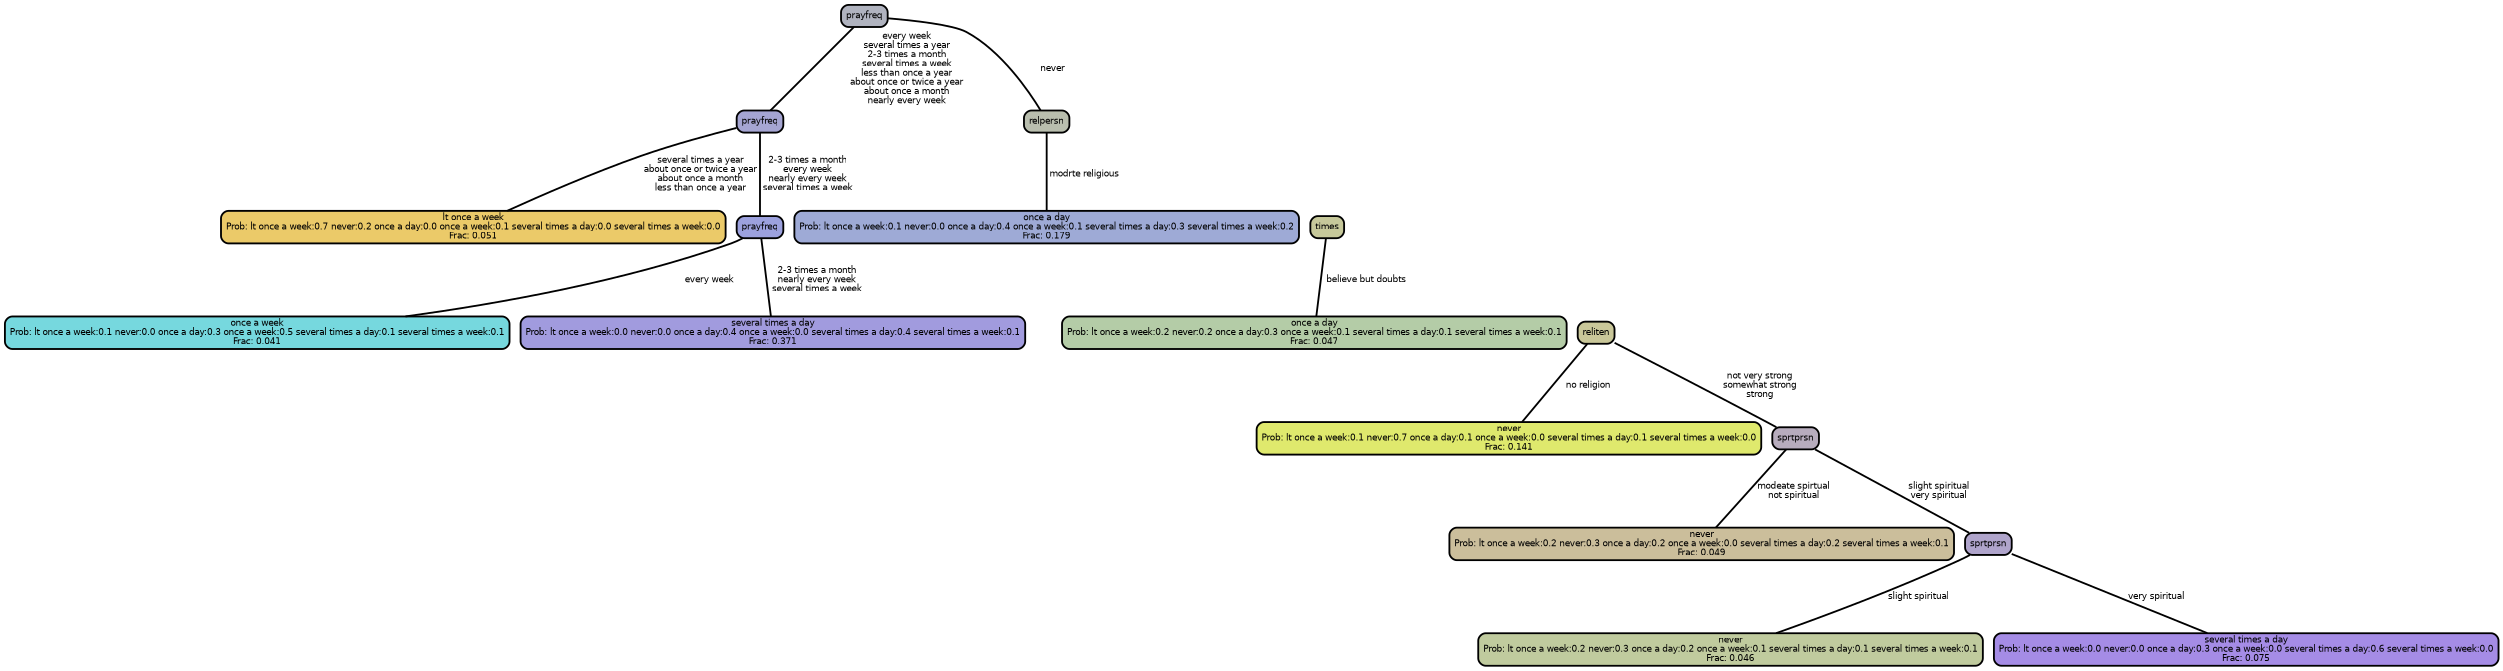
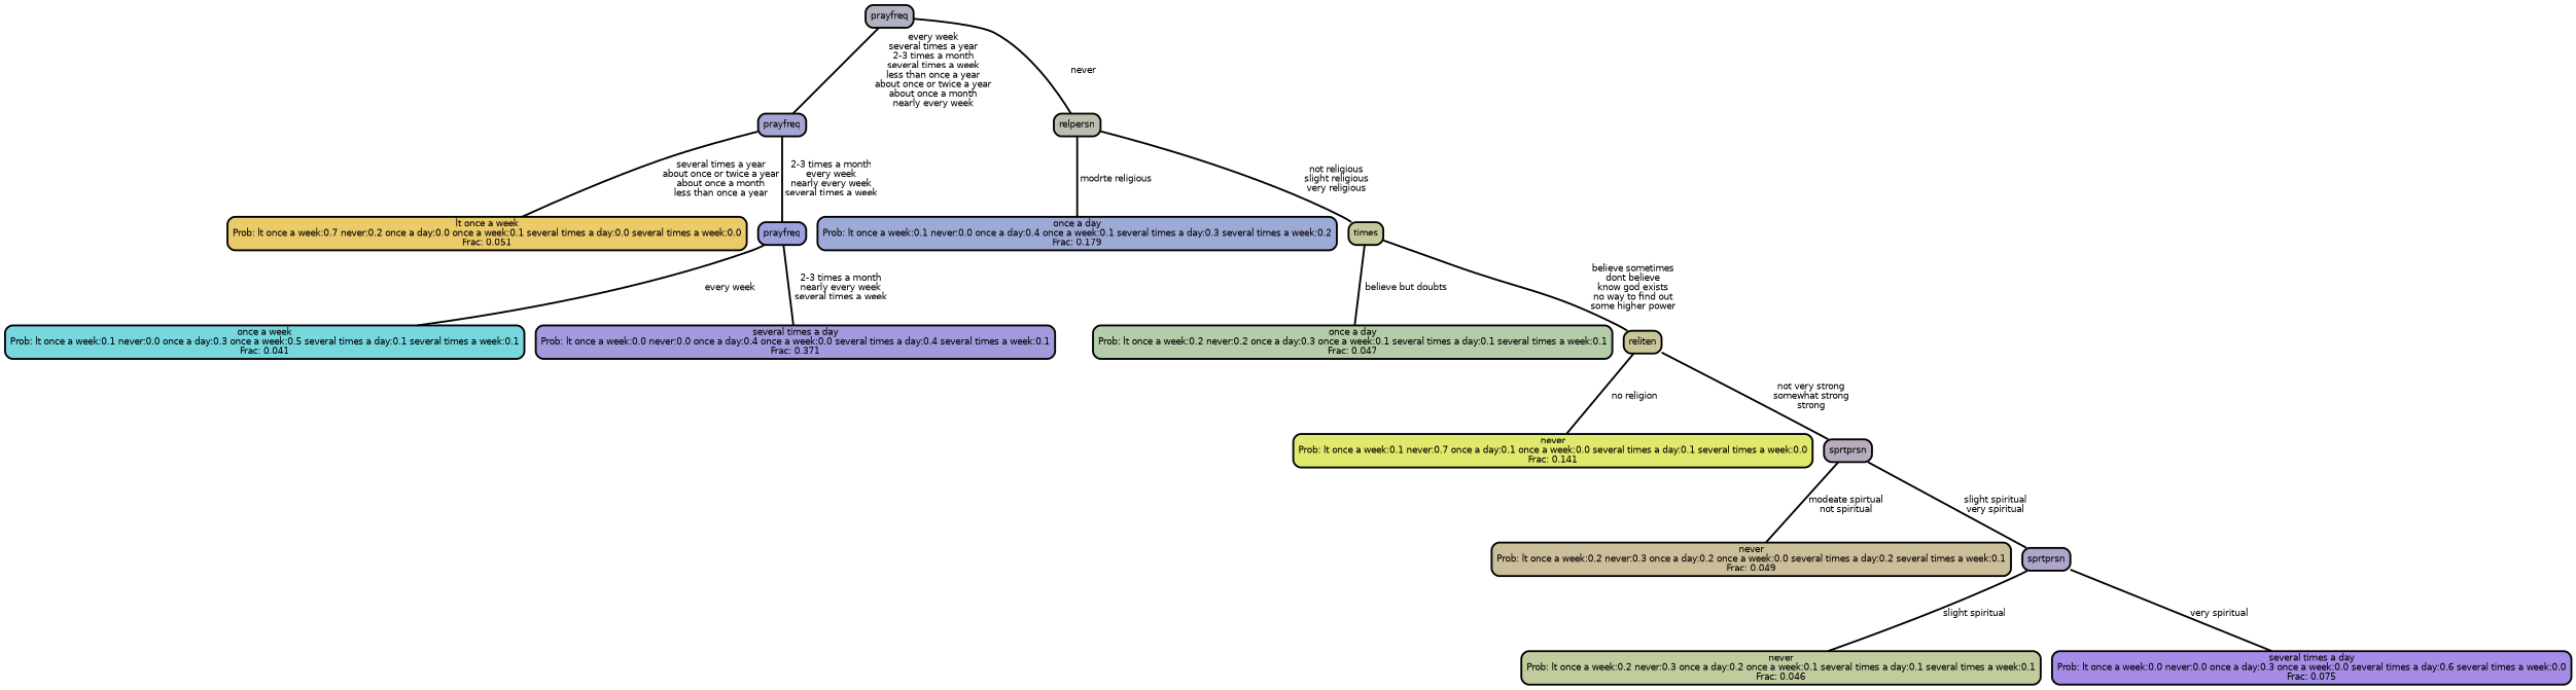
  graph {
    ranksep="0 equally"
    splines=straight
    node [color=black fontcolor=black fontname=helvetica penwidth=3 shape=box style="filled, rounded"]
    edge [color=black fontname=helvetica penwidth=3]
    n1 [fillcolor="#ebca69" label="lt once a week\nProb: lt once a week:0.7 never:0.2 once a day:0.0 once a week:0.1 several times a day:0.0 several times a week:0.0\nFrac: 0.051"]
    n2 [fillcolor="#a5a5d2" label=prayfreq]
    n3 [fillcolor="#9ca1de" label=prayfreq]
    n4 [fillcolor="#76d8de" label="once a week\nProb: lt once a week:0.1 never:0.0 once a day:0.3 once a week:0.5 several times a day:0.1 several times a week:0.1\nFrac: 0.041"]
    n5 [fillcolor="#a19bde" label="several times a day\nProb: lt once a week:0.0 never:0.0 once a day:0.4 once a week:0.0 several times a day:0.4 several times a week:0.1\nFrac: 0.371"]
    n6 [fillcolor="#b0b3bf" label=prayfreq]
    n7 [fillcolor="#b9beae" label=relpersn]
    n8 [fillcolor="#9eaad6" label="once a day\nProb: lt once a week:0.1 never:0.0 once a day:0.4 once a week:0.1 several times a day:0.3 several times a week:0.2\nFrac: 0.179"]
    n9 [fillcolor="#c6c89a" label=times]
    n10 [fillcolor="#b4cca7" label="once a day\nProb: lt once a week:0.2 never:0.2 once a day:0.3 once a week:0.1 several times a day:0.1 several times a week:0.1\nFrac: 0.047"]
    n11 [fillcolor="#c9c799" label=reliten]
    n12 [fillcolor="#dfe96d" label="never\nProb: lt once a week:0.1 never:0.7 once a day:0.1 once a week:0.0 several times a day:0.1 several times a week:0.0\nFrac: 0.141"]
    n13 [fillcolor="#b7acbd" label=sprtprsn]
    n14 [fillcolor="#cbbe9b" label="never\nProb: lt once a week:0.2 never:0.3 once a day:0.2 once a week:0.0 several times a day:0.2 several times a week:0.1\nFrac: 0.049"]
    n15 [fillcolor="#afa4cb" label=sprtprsn]
    n16 [fillcolor="#c0cb9e" label="never\nProb: lt once a week:0.2 never:0.3 once a day:0.2 once a week:0.1 several times a day:0.1 several times a week:0.1\nFrac: 0.046"]
    n17 [fillcolor="#a58ce6" label="several times a day\nProb: lt once a week:0.0 never:0.0 once a day:0.3 once a week:0.0 several times a day:0.6 several times a week:0.0\nFrac: 0.075"]
    subgraph sub_1 {
      rank=same
    }
    n2 -- n1 [label=" several times a year\n about once or twice a year\n about once a month\n less than once a year"]
    n2 -- n3 [label=" 2-3 times a month\n every week\n nearly every week\n several times a week"]
    n3 -- n4 [label=" every week"]
    n3 -- n5 [label=" 2-3 times a month\n nearly every week\n several times a week"]
    n6 -- n2 [label=" every week\n several times a year\n 2-3 times a month\n several times a week\n less than once a year\n about once or twice a year\n about once a month\n nearly every week"]
    n6 -- n7 [label=" never"]
    n7 -- n8 [label=" modrte religious"]
+   n7 -- n9 [label=" not religious\n slight religious\n very religious"]
    n9 -- n10 [label=" believe but doubts"]
+   n9 -- n11 [label=" believe sometimes\n dont believe\n know god exists\n no way to find out\n some higher power"]
    n11 -- n12 [label=" no religion"]
    n11 -- n13 [label=" not very strong\n somewhat strong\n strong"]
    n13 -- n14 [label=" modeate spirtual\n not spiritual"]
    n13 -- n15 [label=" slight spiritual\n very spiritual"]
    n15 -- n16 [label=" slight spiritual"]
    n15 -- n17 [label=" very spiritual"]
  }
